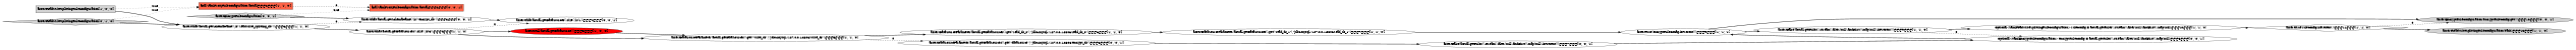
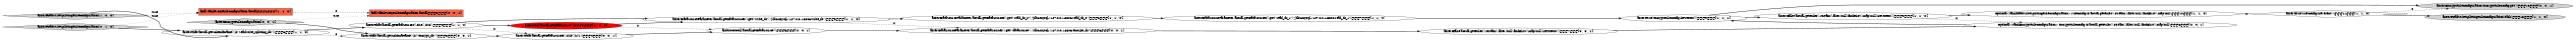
  digraph {
    rankdir=LR
    node [fillcolor=white shape=ellipse style=filled]
    edge [style=bold]
    n1 [label="assertDataSourceParameter(actual.getDataSources().get(\"read_ds_0\"),\"jdbc:mysql://127.0.0.1:3306/read_ds_0\")@@@6@@@['1', '1', '0']"]
    n2 [label="assertDataSourceParameter(actual.getDataSources().get(\"read_ds_1\"),\"jdbc:mysql://127.0.0.1:3306/read_ds_1\")@@@7@@@['1', '1', '0']"]
    n3 [label="assertTrue(encryptRuleConfig.isPresent())@@@9@@@['1', '1', '1']"]
    n4 [label="assertThat(actual.getSchemaName(),is(\"readwrite_splitting_db\"))@@@3@@@['1', '1', '0']"]
    n5 [label="assertThat(actual.getDataSources().size(),is(3))@@@4@@@['1', '1', '0']"]
    n6 [label="assertThat(actual.getSchemaName(),is(\"encrypt_db\"))@@@3@@@['0', '0', '1']"]
    n7 [label="assertThat(actual.getDataSources().size(),is(1))@@@4@@@['0', '0', '1']"]
    n8 [label="assertDataSourceParameter(actual.getDataSources().get(\"write_ds\"),\"jdbc:mysql://127.0.0.1:3306/write_ds\")@@@5@@@['1', '1', '0']"]
    n9 [fillcolor=red label="assertNull(actual.getDataSource())@@@5@@@['1', '0', '0']"]
    n10 [fillcolor=lightgray label="assertEncryptRuleConfiguration(encryptRuleConfig.get())@@@10@@@['0', '0', '1']"]
    n11 [label="assertTrue(ruleConfig.isPresent())@@@11@@@['1', '1', '0']" shape=diamond]
    n12 [fillcolor=lightgray label="assertReadwriteSplittingRuleConfiguration(each)@@@13@@@['1', '1', '0']"]
+   n13 [label="assertNotNull(actual.getDataSource())@@@5@@@['0', '0', '1']"]
    n14 [label="assertDataSourceParameter(actual.getDataSources().get(\"dataSource\"),\"jdbc:mysql://127.0.0.1:3306/encrypt_ds\")@@@6@@@['0', '0', '1']"]
    n15 [fillcolor=tomato label="final YamlProxyRuleConfiguration actual@@@2@@@['0', '0', '1']" shape=box]
    n16 [label="assertFalse(actual.getRules().stream().filter(null).findFirst().map(null).isPresent())@@@7@@@['0', '0', '1']"]
    n17 [label="assertFalse(actual.getRules().stream().filter(null).findFirst().map(null).isPresent())@@@9@@@['1', '1', '0']"]
    n18 [label="Optional<YamlEncryptRuleConfiguration> encryptRuleConfig = actual.getRules().stream().filter(null).findFirst().map(null)@@@8@@@['0', '0', '1']"]
    n19 [label="Optional<YamlReadwriteSplittingRuleConfiguration> ruleConfig = actual.getRules().stream().filter(null).findFirst().map(null)@@@10@@@['1', '1', '0']"]
-   n20 [fillcolor=lightgray label="assertReadwriteSplittingRuleConfiguration['1', '0', '0']" shape=box]
+   n20 [fillcolor=lightgray label="assertReadwriteSplittingRuleConfiguration['1', '0', '0']" shape=diamond]
    n21 [fillcolor=tomato label="final YamlProxyRuleConfiguration actual@@@2@@@['1', '1', '0']" shape=box]
    n22 [fillcolor=lightgray label="assertEncryptRuleConfiguration['0', '0', '1']" shape=diamond]
    n23 [fillcolor=lightgray label="assertReadwriteSplittingRuleConfiguration['0', '1', '0']" shape=diamond]
    n1 -> n2
    n2 -> n3
    n3 -> n10
    n3 -> n17
    n4 -> n5
    n4 -> n6 [label=0 style=dashed]
    n5 -> n7 [label=0 style=dashed]
    n5 -> n8
    n5 -> n9
    n6 -> n7
+   n7 -> n13
    n8 -> n1
    n8 -> n14 [label=0 style=dashed]
    n9 -> n8
+   n9 -> n13 [label=0 style=dashed]
    n11 -> n10 [label=0 style=dashed]
    n11 -> n12
+   n13 -> n14
    n14 -> n16
    n16 -> n18
    n17 -> n18 [label=0 style=dashed]
    n17 -> n19
    n18 -> n3
    n19 -> n11
    n20 -> n4
    n20 -> n21 [label=true style=dotted]
    n21 -> n15 [label=0 style=dashed]
    n22 -> n6
    n22 -> n15 [label=true style=dotted]
    n23 -> n4
    n23 -> n21 [label=true style=dotted]
  }
